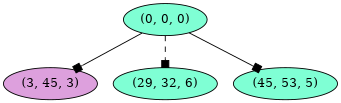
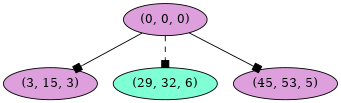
  digraph {
    node [fillcolor=plum style=filled]
    edge [arrowhead=box style=solid]
-   "(3, 15, 3)" [label="(3, 45, 3)"]
-   "(0, 0, 0)" [fillcolor=aquamarine]
+   "(3, 15, 3)"
+   "(0, 0, 0)"
    n3 [fillcolor=aquamarine label="(29, 32, 6)"]
-   "(45, 53, 5)" [fillcolor=aquamarine]
+   "(45, 53, 5)"
    "(0, 0, 0)" -> "(3, 15, 3)"
    "(0, 0, 0)" -> n3 [style=dashed]
    "(0, 0, 0)" -> "(45, 53, 5)"
  }
